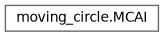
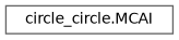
  digraph {
    rankdir=TB
-   n1 [color=grey40 fillcolor=white fontname=Helvetica fontsize=10 height=0.2 label="moving_circle.MCAI" shape=box style=filled width=0.4]
+   n1 [color=grey40 fillcolor=white fontname=Helvetica fontsize=10 height=0.2 label="circle_circle.MCAI" shape=box style=filled width=0.4]
  }
